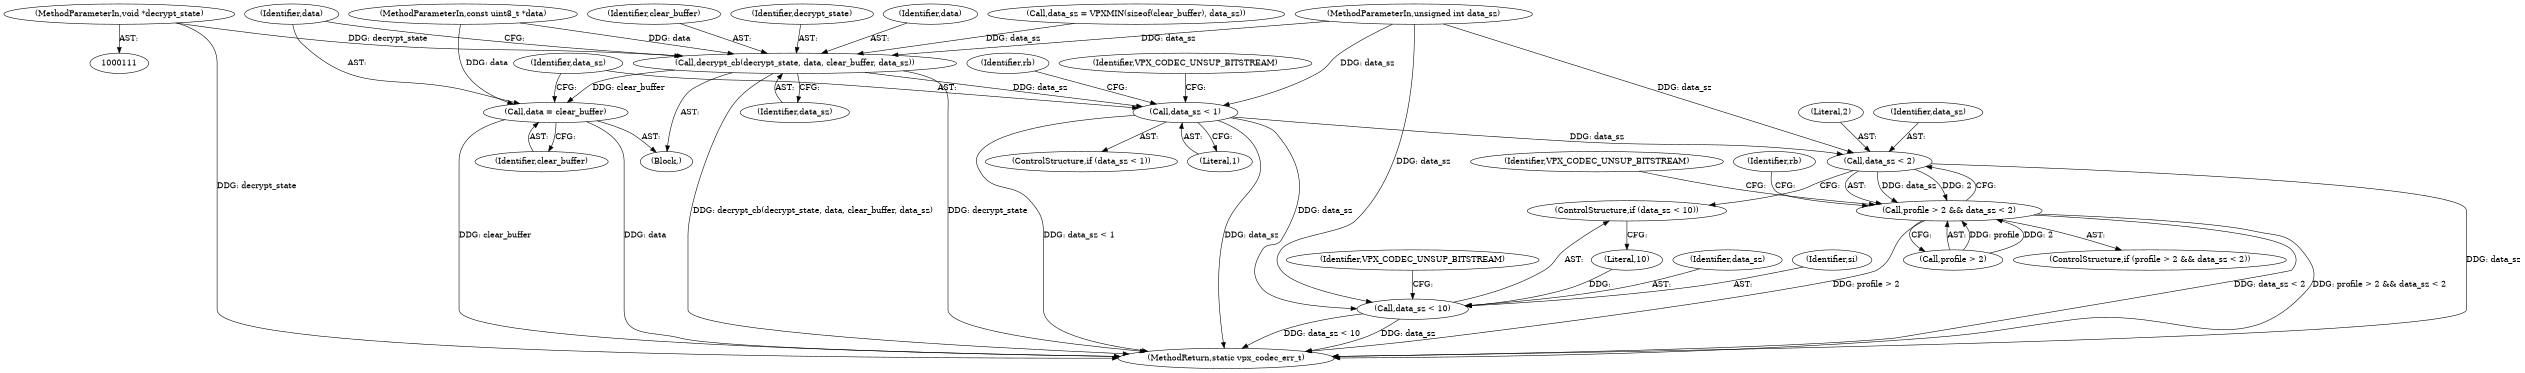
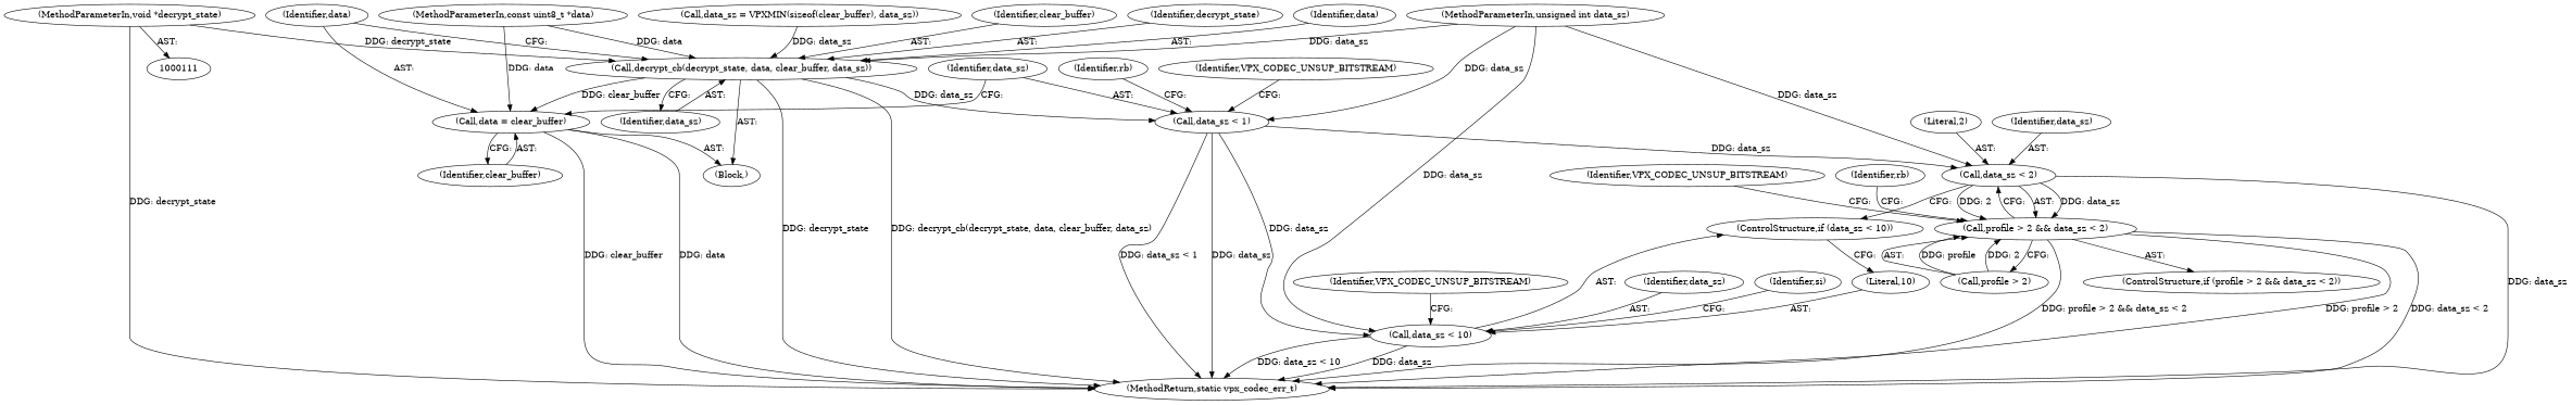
  digraph {
    n1 [label="(MethodParameterIn,void *decrypt_state)"]
    n2 [label="(Call,decrypt_cb(decrypt_state, data, clear_buffer, data_sz))"]
    n3 [label="(MethodReturn,static vpx_codec_err_t)"]
    1000111
    n5 [label="(Call,data = clear_buffer)"]
    n6 [label="(Call,data_sz < 1)"]
    n7 [label="(Identifier,data_sz)"]
    n8 [label="(Block,)"]
    n9 [label="(Identifier,clear_buffer)"]
    n10 [label="(Call,data_sz < 2)"]
    n11 [label="(Call,data_sz < 10)"]
-   n12 [label="(ControlStructure,if (data_sz < 1))"]
-   n13 [label="(Literal,1)"]
    n14 [label="(Call,profile > 2 && data_sz < 2)"]
    n15 [label="(ControlStructure,if (data_sz < 10))"]
    n16 [label="(Call,profile > 2)"]
    n17 [label="(ControlStructure,if (profile > 2 && data_sz < 2))"]
    n18 [label="(Literal,2)"]
    n19 [label="(Literal,10)"]
    n20 [label="(Identifier,VPX_CODEC_UNSUP_BITSTREAM)"]
    n21 [label="(Identifier,rb)"]
    n22 [label="(Call,data_sz = VPXMIN(sizeof(clear_buffer), data_sz))"]
    n23 [label="(Identifier,data_sz)"]
    n24 [label="(Identifier,clear_buffer)"]
    n25 [label="(Identifier,data)"]
    n26 [label="(MethodParameterIn,unsigned int data_sz)"]
    n27 [label="(Identifier,data_sz)"]
    n28 [label="(Identifier,decrypt_state)"]
    n29 [label="(Identifier,data)"]
    n30 [label="(Identifier,VPX_CODEC_UNSUP_BITSTREAM)"]
    n31 [label="(Identifier,rb)"]
    n32 [label="(Identifier,VPX_CODEC_UNSUP_BITSTREAM)"]
    n33 [label="(Identifier,data_sz)"]
    n34 [label="(MethodParameterIn,const uint8_t *data)"]
    n35 [label="(Identifier,si)"]
    n1 -> n2 [label="DDG: decrypt_state"]
    n1 -> n3 [label="DDG: decrypt_state"]
    n1 -> 1000111 [label="AST: "]
    n2 -> n3 [label="DDG: decrypt_cb(decrypt_state, data, clear_buffer, data_sz)"]
    n2 -> n3 [label="DDG: decrypt_state"]
    n2 -> n5 [label="DDG: clear_buffer"]
    n2 -> n6 [label="DDG: data_sz"]
    n2 -> n7 [label="CFG: "]
    n2 -> n8 [label="AST: "]
    n5 -> n3 [label="DDG: clear_buffer"]
    n5 -> n3 [label="DDG: data"]
    n5 -> n8 [label="AST: "]
    n5 -> n9 [label="CFG: "]
    n6 -> n3 [label="DDG: data_sz < 1"]
    n6 -> n3 [label="DDG: data_sz"]
    n6 -> n10 [label="DDG: data_sz"]
    n6 -> n11 [label="DDG: data_sz"]
-   n6 -> n12 [label="AST: "]
-   n6 -> n13 [label="CFG: "]
    n7 -> n2 [label="AST: "]
    n9 -> n5 [label="AST: "]
    n10 -> n3 [label="DDG: data_sz"]
    n10 -> n14 [label="AST: "]
    n10 -> n14 [label="DDG: data_sz"]
    n10 -> n14 [label="DDG: 2"]
    n10 -> n15 [label="CFG: "]
    n11 -> n3 [label="DDG: data_sz"]
    n11 -> n3 [label="DDG: data_sz < 10"]
    n11 -> n15 [label="AST: "]
-   n13 -> n6 [label="AST: "]
    n14 -> n3 [label="DDG: data_sz < 2"]
    n14 -> n3 [label="DDG: profile > 2 && data_sz < 2"]
    n14 -> n3 [label="DDG: profile > 2"]
    n14 -> n10 [label="CFG: "]
    n14 -> n16 [label="CFG: "]
    n14 -> n17 [label="AST: "]
    n15 -> n19 [label="CFG: "]
    n16 -> n14 [label="AST: "]
    n16 -> n14 [label="DDG: profile"]
    n16 -> n14 [label="DDG: 2"]
    n18 -> n10 [label="AST: "]
-   n19 -> n11 [label="DDG: "]
+   n19 -> n11 [label="AST: "]
    n20 -> n14 [label="CFG: "]
    n21 -> n14 [label="CFG: "]
    n22 -> n2 [label="DDG: data_sz"]
    n23 -> n10 [label="AST: "]
    n24 -> n2 [label="AST: "]
    n25 -> n2 [label="CFG: "]
    n25 -> n5 [label="AST: "]
    n26 -> n2 [label="DDG: data_sz"]
    n26 -> n6 [label="DDG: data_sz"]
    n26 -> n10 [label="DDG: data_sz"]
    n26 -> n11 [label="DDG: data_sz"]
    n27 -> n5 [label="CFG: "]
    n27 -> n6 [label="AST: "]
    n28 -> n2 [label="AST: "]
    n29 -> n2 [label="AST: "]
    n30 -> n11 [label="CFG: "]
    n31 -> n6 [label="CFG: "]
    n32 -> n6 [label="CFG: "]
    n33 -> n11 [label="AST: "]
    n34 -> n2 [label="DDG: data"]
    n34 -> n5 [label="DDG: data"]
-   n35 -> n11 [label="AST: "]
+   n35 -> n11 [label="CFG: "]
  }
